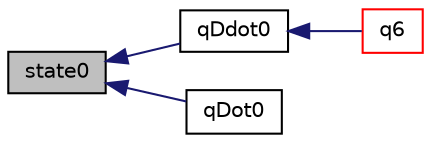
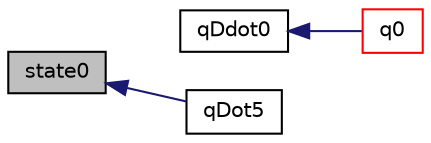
  digraph {
    rankdir=LR
    node [color=black fontname=Helvetica fontsize=10 shape=record]
    edge [color=midnightblue dir=back fontname=Helvetica fontsize=10 labelfontname=Helvetica labelfontsize=10 style=solid]
    n1 [fillcolor=grey75 fontcolor=black height=0.2 label=state0 style=filled width=0.4]
    n2 [height=0.2 label=qDdot0 width=0.4]
-   n3 [height=0.2 label=qDot0 width=0.4]
-   n4 [color=red height=0.2 label=q6 width=0.4]
-   n1 -> n2
+   n3 [height=0.2 label=qDot5 width=0.4]
+   n4 [color=red height=0.2 label=q0 width=0.4]
    n1 -> n3
    n2 -> n4
  }
